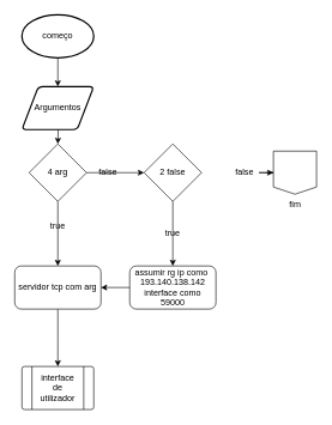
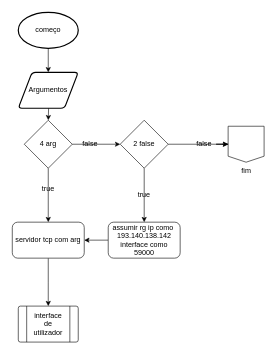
  <mxCell id="0" />
  <mxCell id="1" parent="0" />
  <mxCell id="2" value="" style="edgeStyle=orthogonalEdgeStyle;rounded=0;orthogonalLoop=1;jettySize=auto;html=1;" parent="1" target="5" edge="1"><mxGeometry relative="1" as="geometry"><mxPoint x="80" y="160" as="sourcePoint" /></mxGeometry></mxCell>
  <mxCell id="3" value="" style="edgeStyle=orthogonalEdgeStyle;rounded=0;orthogonalLoop=1;jettySize=auto;html=1;" parent="1" source="5" target="8" edge="1"><mxGeometry relative="1" as="geometry" /></mxCell>
  <mxCell id="4" value="" style="edgeStyle=orthogonalEdgeStyle;rounded=0;orthogonalLoop=1;jettySize=auto;html=1;" parent="1" source="5" target="10" edge="1"><mxGeometry relative="1" as="geometry" /></mxCell>
  <mxCell id="5" value="4 arg" style="rhombus;whiteSpace=wrap;html=1;" parent="1" vertex="1"><mxGeometry x="40" y="200" width="80" height="80" as="geometry" /></mxCell>
  <mxCell id="6" value="" style="edgeStyle=orthogonalEdgeStyle;rounded=0;orthogonalLoop=1;jettySize=auto;html=1;" parent="1" source="8" target="12" edge="1"><mxGeometry relative="1" as="geometry" /></mxCell>
+ <mxCell id="7" value="" style="edgeStyle=orthogonalEdgeStyle;rounded=0;orthogonalLoop=1;jettySize=auto;html=1;" edge="1" parent="1" source="8" target="21"><mxGeometry relative="1" as="geometry" /></mxCell>
  <mxCell id="8" value="2 false" style="rhombus;whiteSpace=wrap;html=1;" parent="1" vertex="1"><mxGeometry x="200" y="200" width="80" height="80" as="geometry" /></mxCell>
  <mxCell id="9" value="" style="edgeStyle=orthogonalEdgeStyle;rounded=0;orthogonalLoop=1;jettySize=auto;html=1;" parent="1" source="10" edge="1"><mxGeometry relative="1" as="geometry"><mxPoint x="80" y="510" as="targetPoint" /></mxGeometry></mxCell>
  <mxCell id="10" value="servidor tcp com arg" style="rounded=1;whiteSpace=wrap;html=1;" parent="1" vertex="1"><mxGeometry x="20" y="370" width="120" height="60" as="geometry" /></mxCell>
  <mxCell id="11" value="" style="edgeStyle=orthogonalEdgeStyle;rounded=0;orthogonalLoop=1;jettySize=auto;html=1;" parent="1" source="12" target="10" edge="1"><mxGeometry relative="1" as="geometry" /></mxCell>
  <mxCell id="12" value="assumir rg ip como&amp;nbsp;&lt;br&gt;193.140.138.142&lt;br&gt;interface como&lt;br&gt;59000" style="rounded=1;whiteSpace=wrap;html=1;" parent="1" vertex="1"><mxGeometry x="180" y="370" width="120" height="60" as="geometry" /></mxCell>
  <mxCell id="13" value="false" style="text;html=1;strokeColor=none;fillColor=none;align=center;verticalAlign=middle;whiteSpace=wrap;rounded=0;" vertex="1" parent="1"><mxGeometry x="120" y="225" width="60" height="30" as="geometry" /></mxCell>
  <mxCell id="14" value="true" style="text;html=1;strokeColor=none;fillColor=none;align=center;verticalAlign=middle;whiteSpace=wrap;rounded=0;" vertex="1" parent="1"><mxGeometry x="50" y="300" width="60" height="30" as="geometry" /></mxCell>
  <mxCell id="15" value="" style="edgeStyle=orthogonalEdgeStyle;rounded=0;orthogonalLoop=1;jettySize=auto;html=1;" edge="1" parent="1" source="16" target="21"><mxGeometry relative="1" as="geometry" /></mxCell>
  <mxCell id="16" value="false" style="text;html=1;strokeColor=none;fillColor=none;align=center;verticalAlign=middle;whiteSpace=wrap;rounded=0;" vertex="1" parent="1"><mxGeometry x="310" y="225" width="60" height="30" as="geometry" /></mxCell>
  <mxCell id="17" value="true" style="text;html=1;strokeColor=none;fillColor=none;align=center;verticalAlign=middle;whiteSpace=wrap;rounded=0;" vertex="1" parent="1"><mxGeometry x="210" y="310" width="60" height="30" as="geometry" /></mxCell>
  <mxCell id="18" value="" style="edgeStyle=orthogonalEdgeStyle;rounded=0;orthogonalLoop=1;jettySize=auto;html=1;" edge="1" parent="1" source="19" target="20"><mxGeometry relative="1" as="geometry" /></mxCell>
  <mxCell id="19" value="começo" style="strokeWidth=2;html=1;shape=mxgraph.flowchart.start_1;whiteSpace=wrap;" vertex="1" parent="1"><mxGeometry x="30" y="20" width="100" height="60" as="geometry" /></mxCell>
  <mxCell id="20" value="Argumentos" style="shape=parallelogram;html=1;strokeWidth=2;perimeter=parallelogramPerimeter;whiteSpace=wrap;rounded=1;arcSize=12;size=0.23;" vertex="1" parent="1"><mxGeometry x="30" y="120" width="100" height="60" as="geometry" /></mxCell>
  <mxCell id="21" value="fim" style="verticalLabelPosition=bottom;verticalAlign=top;html=1;shape=offPageConnector;rounded=0;size=0.167;" vertex="1" parent="1"><mxGeometry x="380" y="210" width="60" height="60" as="geometry" /></mxCell>
  <mxCell id="22" value="" style="verticalLabelPosition=bottom;verticalAlign=top;html=1;shape=process;whiteSpace=wrap;rounded=1;size=0.14;arcSize=6;" vertex="1" parent="1"><mxGeometry x="30" y="510" width="100" height="60" as="geometry" /></mxCell>
  <mxCell id="23" value="interface de utilizador" style="text;html=1;strokeColor=none;fillColor=none;align=center;verticalAlign=middle;whiteSpace=wrap;rounded=0;" vertex="1" parent="1"><mxGeometry x="50" y="525" width="60" height="30" as="geometry" /></mxCell>
